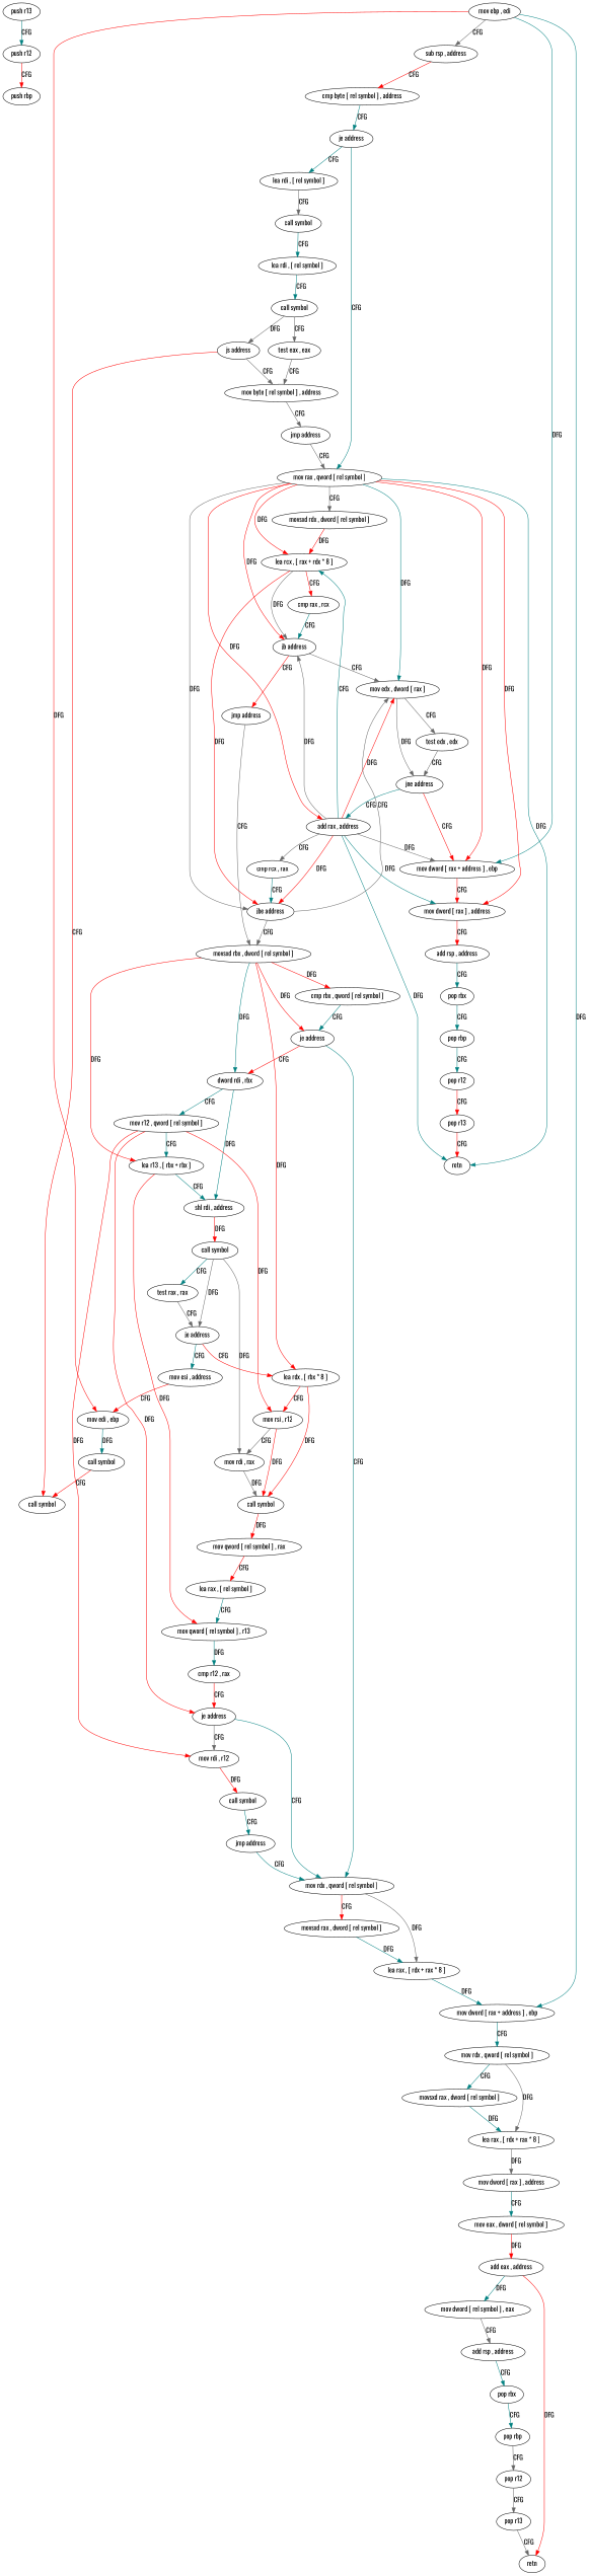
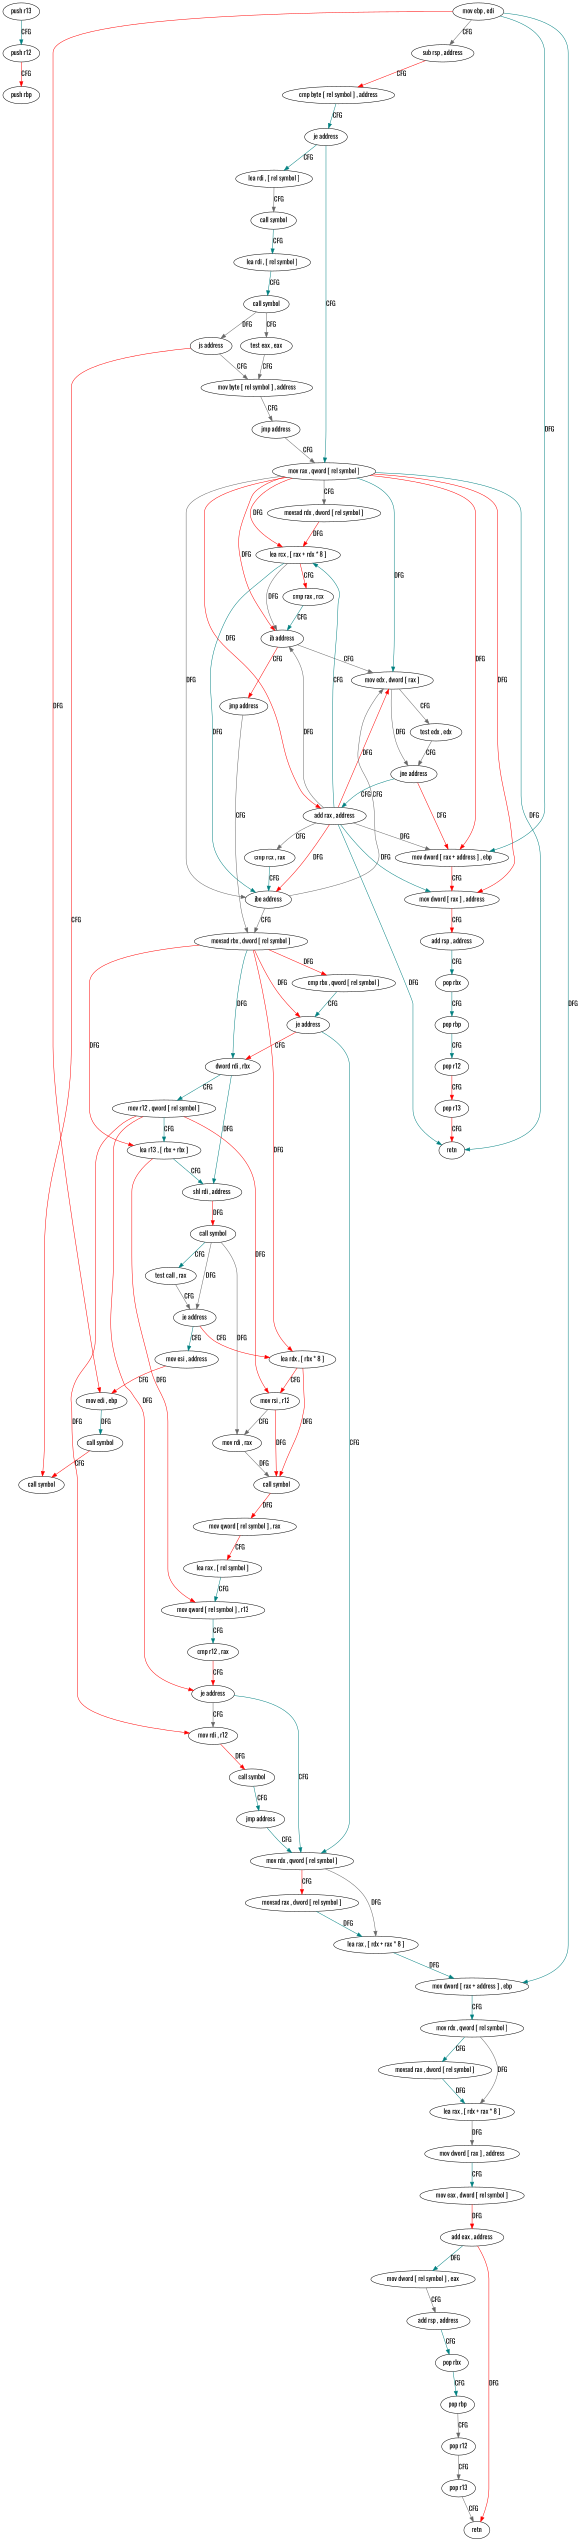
  digraph {
    fontname=Oswald
    node [fontname=Oswald]
    edge [color=teal fontname=Oswald]
    n1 [label="push r13"]
    n2 [label="push r12"]
    n3 [label="push rbp"]
    n4 [label="mov ebp , edi"]
    n5 [label="sub rsp , address"]
    n6 [label="mov dword [ rax + address ] , ebp"]
    n7 [label="mov dword [ rax + address ] , ebp"]
    n8 [label="mov edi , ebp"]
    n9 [label="cmp byte [ rel symbol ] , address"]
    n10 [label="mov dword [ rax ] , address"]
    n11 [label="mov rdx , qword [ rel symbol ]"]
    n12 [label="call symbol"]
    n13 [label="je address"]
    n14 [label="lea rdi , [ rel symbol ]"]
    n15 [label="mov rax , qword [ rel symbol ]"]
    n16 [label="call symbol"]
    n17 [label="movsxd rdx , dword [ rel symbol ]"]
    n18 [label="lea rcx , [ rax + rdx * 8 ]"]
    n19 [label="jb address"]
    n20 [label="mov edx , dword [ rax ]"]
    n21 [label="add rax , address"]
    n22 [label="jbe address"]
    n23 [label=retn]
    n24 [label="lea rdi , [ rel symbol ]"]
    n25 [label="cmp rax , rcx"]
    n26 [label="jmp address"]
    n27 [label="test edx , edx"]
    n28 [label="jne address"]
    n29 [label="cmp rcx , rax"]
    n30 [label="movsxd rbx , dword [ rel symbol ]"]
    n31 [label="add rsp , address"]
    n32 [label="call symbol"]
    n33 [label="test eax , eax"]
    n34 [label="js address"]
    n35 [label="mov byte [ rel symbol ] , address"]
    n36 [label="call symbol"]
    n37 [label="jmp address"]
    n38 [label="cmp rbx , qword [ rel symbol ]"]
    n39 [label="je address"]
    n40 [label="dword rdi , rbx"]
    n41 [label="lea r13 , [ rbx + rbx ]"]
    n42 [label="lea rdx , [ rbx * 8 ]"]
    n43 [label="mov rdx , qword [ rel symbol ]"]
    n44 [label="mov r12 , qword [ rel symbol ]"]
    n45 [label="shl rdi , address"]
    n46 [label="mov qword [ rel symbol ] , r13"]
    n47 [label="mov rsi , r12"]
    n48 [label="call symbol"]
    n49 [label="pop rbx"]
    n50 [label="pop rbp"]
    n51 [label="pop r12"]
    n52 [label="pop r13"]
    n53 [label="movsxd rax , dword [ rel symbol ]"]
    n54 [label="lea rax , [ rdx + rax * 8 ]"]
    n55 [label="je address"]
    n56 [label="mov rdi , r12"]
    n57 [label="call symbol"]
    n58 [label="mov rdi , rax"]
    n59 [label="call symbol"]
    n60 [label="cmp r12 , rax"]
-   n61 [label="test rax , rax"]
+   n61 [label="test call , rax"]
    n62 [label="je address"]
    n63 [label="mov esi , address"]
    n64 [label="mov qword [ rel symbol ] , rax"]
    n65 [label="movsxd rax , dword [ rel symbol ]"]
    n66 [label="lea rax , [ rdx + rax * 8 ]"]
    n67 [label="mov dword [ rax ] , address"]
    n68 [label="mov eax , dword [ rel symbol ]"]
    n69 [label="add eax , address"]
    n70 [label="mov dword [ rel symbol ] , eax"]
    n71 [label=retn]
    n72 [label="add rsp , address"]
    n73 [label="pop rbx"]
    n74 [label="pop rbp"]
    n75 [label="pop r12"]
    n76 [label="pop r13"]
    n77 [label="lea rax , [ rel symbol ]"]
    n78 [label="jmp address"]
    n1 -> n2 [label=CFG]
    n2 -> n3 [color=red label=CFG]
    n4 -> n5 [color=gray40 label=CFG]
    n4 -> n6 [label=DFG]
    n4 -> n7 [label=DFG]
    n4 -> n8 [color=red label=DFG]
    n5 -> n9 [color=red label=CFG]
    n6 -> n10 [color=red label=CFG]
    n7 -> n11 [label=CFG]
    n8 -> n12 [label=DFG]
    n9 -> n13 [label=CFG]
    n10 -> n31 [color=red label=CFG]
    n11 -> n65 [label=CFG]
    n11 -> n66 [color=gray40 label=DFG]
    n12 -> n36 [color=red label=CFG]
    n13 -> n14 [label=CFG]
    n13 -> n15 [label=CFG]
    n14 -> n16 [color=gray40 label=CFG]
    n15 -> n6 [color=red label=DFG]
    n15 -> n10 [color=red label=DFG]
    n15 -> n17 [color=gray40 label=CFG]
    n15 -> n18 [color=red label=DFG]
    n15 -> n19 [color=red label=DFG]
    n15 -> n20 [label=DFG]
    n15 -> n21 [color=red label=DFG]
    n15 -> n22 [color=gray40 label=DFG]
    n15 -> n23 [label=DFG]
    n16 -> n24 [label=CFG]
    n17 -> n18 [color=red label=DFG]
    n18 -> n19 [color=gray40 label=DFG]
-   n18 -> n22 [color=red label=DFG]
+   n18 -> n22 [label=DFG]
    n18 -> n25 [color=red label=CFG]
    n19 -> n20 [color=gray40 label=CFG]
    n19 -> n26 [color=red label=CFG]
    n20 -> n27 [color=gray40 label=CFG]
    n20 -> n28 [color=gray40 label=DFG]
    n21 -> n6 [color=gray40 label=DFG]
    n21 -> n10 [label=DFG]
    n21 -> n18 [label=CFG]
    n21 -> n19 [color=gray40 label=DFG]
    n21 -> n20 [color=red label=DFG]
    n21 -> n22 [color=red label=DFG]
    n21 -> n23 [label=DFG]
    n21 -> n29 [color=gray40 label=CFG]
    n22 -> n20 [color=gray40 label=CFG]
    n22 -> n30 [color=gray40 label=CFG]
    n24 -> n32 [label=CFG]
    n25 -> n19 [label=CFG]
    n26 -> n30 [color=gray40 label=CFG]
    n27 -> n28 [color=gray40 label=CFG]
    n28 -> n6 [color=red label=CFG]
    n28 -> n21 [label=CFG]
    n29 -> n22 [label=CFG]
    n30 -> n38 [color=red label=DFG]
    n30 -> n39 [color=red label=DFG]
    n30 -> n40 [label=DFG]
    n30 -> n41 [color=red label=DFG]
    n30 -> n42 [color=red label=DFG]
    n31 -> n49 [label=CFG]
    n32 -> n33 [color=gray40 label=CFG]
    n32 -> n34 [color=gray40 label=DFG]
    n33 -> n35 [color=gray40 label=CFG]
    n34 -> n35 [color=gray40 label=CFG]
    n34 -> n36 [color=red label=CFG]
    n35 -> n37 [color=gray40 label=CFG]
    n37 -> n15 [color=gray40 label=CFG]
    n38 -> n39 [label=CFG]
    n39 -> n40 [color=red label=CFG]
    n39 -> n43 [label=CFG]
    n40 -> n44 [label=CFG]
    n40 -> n45 [label=DFG]
    n41 -> n45 [label=CFG]
    n41 -> n46 [color=red label=DFG]
    n42 -> n47 [color=red label=CFG]
    n42 -> n48 [color=red label=DFG]
    n43 -> n53 [color=red label=CFG]
    n43 -> n54 [color=gray40 label=DFG]
    n44 -> n41 [label=CFG]
    n44 -> n47 [color=red label=DFG]
    n44 -> n55 [color=red label=DFG]
    n44 -> n56 [color=red label=DFG]
    n45 -> n57 [color=red label=DFG]
-   n46 -> n60 [label=DFG]
+   n46 -> n60 [label=CFG]
    n47 -> n48 [color=red label=DFG]
    n47 -> n58 [color=gray40 label=CFG]
    n48 -> n64 [color=red label=DFG]
    n49 -> n50 [label=CFG]
    n50 -> n51 [label=CFG]
    n51 -> n52 [color=red label=CFG]
    n52 -> n23 [color=red label=CFG]
    n53 -> n54 [label=DFG]
    n54 -> n7 [label=DFG]
    n55 -> n43 [label=CFG]
    n55 -> n56 [color=gray40 label=CFG]
    n56 -> n59 [color=red label=DFG]
    n57 -> n58 [color=gray40 label=DFG]
    n57 -> n61 [label=CFG]
    n57 -> n62 [color=gray40 label=DFG]
    n58 -> n48 [color=gray40 label=DFG]
    n59 -> n78 [label=CFG]
    n60 -> n55 [color=red label=CFG]
    n61 -> n62 [color=gray40 label=CFG]
    n62 -> n42 [color=red label=CFG]
    n62 -> n63 [label=CFG]
    n63 -> n8 [color=red label=CFG]
    n64 -> n77 [color=red label=CFG]
    n65 -> n66 [label=DFG]
    n66 -> n67 [color=gray40 label=DFG]
    n67 -> n68 [label=CFG]
    n68 -> n69 [color=red label=DFG]
    n69 -> n70 [label=DFG]
    n69 -> n71 [color=red label=DFG]
    n70 -> n72 [color=gray40 label=CFG]
    n72 -> n73 [label=CFG]
    n73 -> n74 [label=CFG]
    n74 -> n75 [color=gray40 label=CFG]
    n75 -> n76 [color=gray40 label=CFG]
    n76 -> n71 [color=gray40 label=CFG]
    n77 -> n46 [label=CFG]
    n78 -> n43 [label=CFG]
  }
